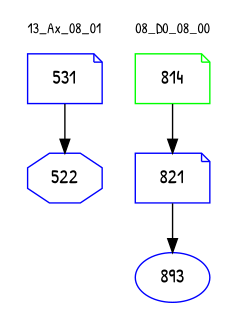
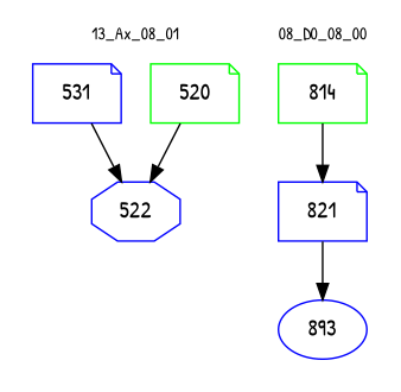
  digraph {
    fontname="Patrick Hand"
    node [color=blue fontname="Patrick Hand" shape=note]
    edge [color=black fontname="Patrick Hand"]
+   n1 [color=green label=520]
    n2 [label=522 shape=octagon]
    n3 [label=531]
    n4 [color=green label=814]
    n5 [label=821]
    n6 [label=893 shape=ellipse]
    subgraph cluster_1 {
      color=white
      fontsize=10
      label="13_Ax_08_01"
+     n1
      n2
      n3
    }
    subgraph cluster_2 {
      color=white
      fontsize=10
      label="08_D0_08_00"
      n4
      n5
      n6
    }
+   n1 -> n2
    n3 -> n2
    n4 -> n5
    n5 -> n6
  }
